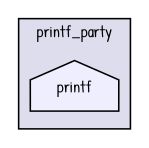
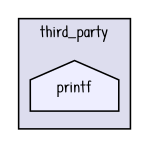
  digraph {
    compound=true
    fontname="Patrick Hand"
    n1 [fillcolor="#eeeeff" fontname="Patrick Hand" fontsize=10 label=printf pencolor=black shape=house style=filled color=black]
    subgraph cluster_1 {
      bgcolor="#ddddee"
      fontsize=10
-     label=printf_party
+     label=third_party
      pencolor=black
      n1
    }
  }
